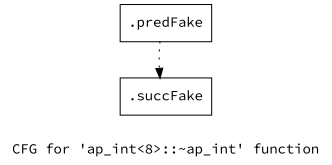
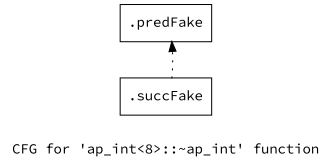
  digraph {
    label="CFG for 'ap_int\<8\>::~ap_int' function"
    fontname="Source Code Pro"
    node [shape=record fontname="Source Code Pro"]
    n1 [label="{.predFake}"]
    n2 [filename="/media/miguel/NewVolume/Linux/Xilinx/Vitis_HLS/2020.2/include/ap_int.h" label="{.succFake}" linenumber=63]
-   n1 -> n2 [execusionnum=0 filename="/media/miguel/NewVolume/Linux/Xilinx/Vitis_HLS/2020.2/include/ap_int.h" style=dotted fontname="Source Code Pro"]
+   n2 -> n1 [execusionnum=0 filename="/media/miguel/NewVolume/Linux/Xilinx/Vitis_HLS/2020.2/include/ap_int.h" style=dotted fontname="Source Code Pro"]
  }
